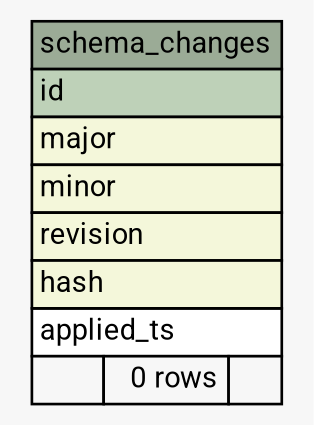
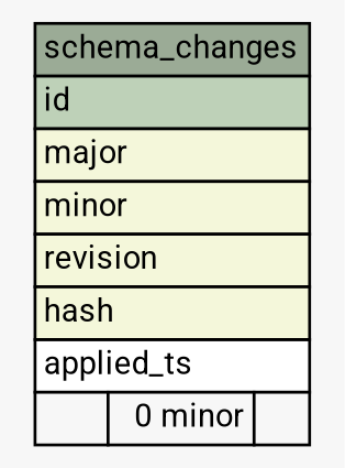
  digraph {
    bgcolor="#f7f7f7"
    fontname=Roboto
    fontsize=11
    nodesep=0.18
    rankdir=TB
    ranksep=0.46
-   n1 [fontname=Roboto fontsize=11 label=<     <TABLE BORDER="0" CELLBORDER="1" CELLSPACING="0" BGCOLOR="#ffffff">       <TR><TD COLSPAN="3" BGCOLOR="#9bab96" ALIGN="CENTER">schema_changes</TD></TR>       <TR><TD PORT="id" COLSPAN="3" BGCOLOR="#bed1b8" ALIGN="LEFT">id</TD></TR>       <TR><TD PORT="major" COLSPAN="3" BGCOLOR="#f4f7da" ALIGN="LEFT">major</TD></TR>       <TR><TD PORT="minor" COLSPAN="3" BGCOLOR="#f4f7da" ALIGN="LEFT">minor</TD></TR>       <TR><TD PORT="revision" COLSPAN="3" BGCOLOR="#f4f7da" ALIGN="LEFT">revision</TD></TR>       <TR><TD PORT="hash" COLSPAN="3" BGCOLOR="#f4f7da" ALIGN="LEFT">hash</TD></TR>       <TR><TD PORT="applied_ts" COLSPAN="3" ALIGN="LEFT">applied_ts</TD></TR>       <TR><TD ALIGN="LEFT" BGCOLOR="#f7f7f7">  </TD><TD ALIGN="RIGHT" BGCOLOR="#f7f7f7">0 rows</TD><TD ALIGN="RIGHT" BGCOLOR="#f7f7f7">  </TD></TR>     </TABLE>> shape=plaintext]
+   n1 [fontname=Roboto fontsize=11 label=<     <TABLE BORDER="0" CELLBORDER="1" CELLSPACING="0" BGCOLOR="#ffffff">       <TR><TD COLSPAN="3" BGCOLOR="#9bab96" ALIGN="CENTER">schema_changes</TD></TR>       <TR><TD PORT="id" COLSPAN="3" BGCOLOR="#bed1b8" ALIGN="LEFT">id</TD></TR>       <TR><TD PORT="major" COLSPAN="3" BGCOLOR="#f4f7da" ALIGN="LEFT">major</TD></TR>       <TR><TD PORT="minor" COLSPAN="3" BGCOLOR="#f4f7da" ALIGN="LEFT">minor</TD></TR>       <TR><TD PORT="revision" COLSPAN="3" BGCOLOR="#f4f7da" ALIGN="LEFT">revision</TD></TR>       <TR><TD PORT="hash" COLSPAN="3" BGCOLOR="#f4f7da" ALIGN="LEFT">hash</TD></TR>       <TR><TD PORT="applied_ts" COLSPAN="3" ALIGN="LEFT">applied_ts</TD></TR>       <TR><TD ALIGN="LEFT" BGCOLOR="#f7f7f7">  </TD><TD ALIGN="RIGHT" BGCOLOR="#f7f7f7">0 minor</TD><TD ALIGN="RIGHT" BGCOLOR="#f7f7f7">  </TD></TR>     </TABLE>> shape=plaintext]
  }
